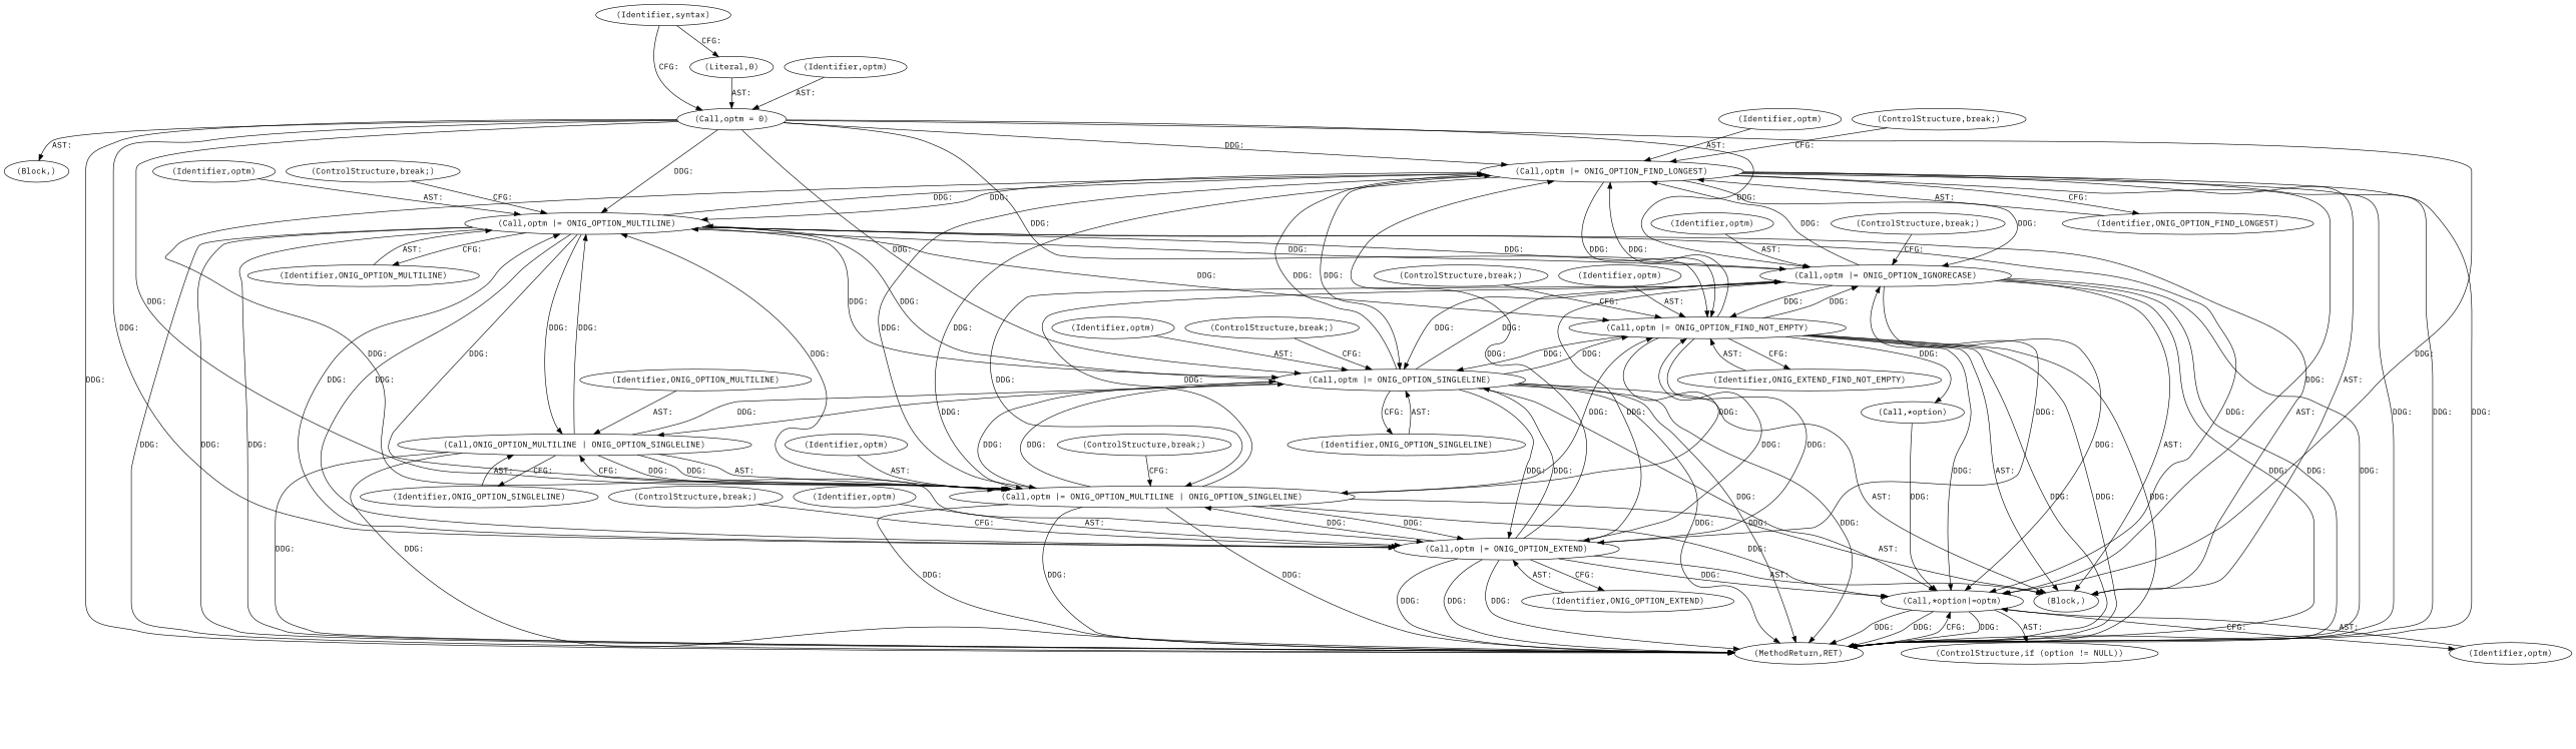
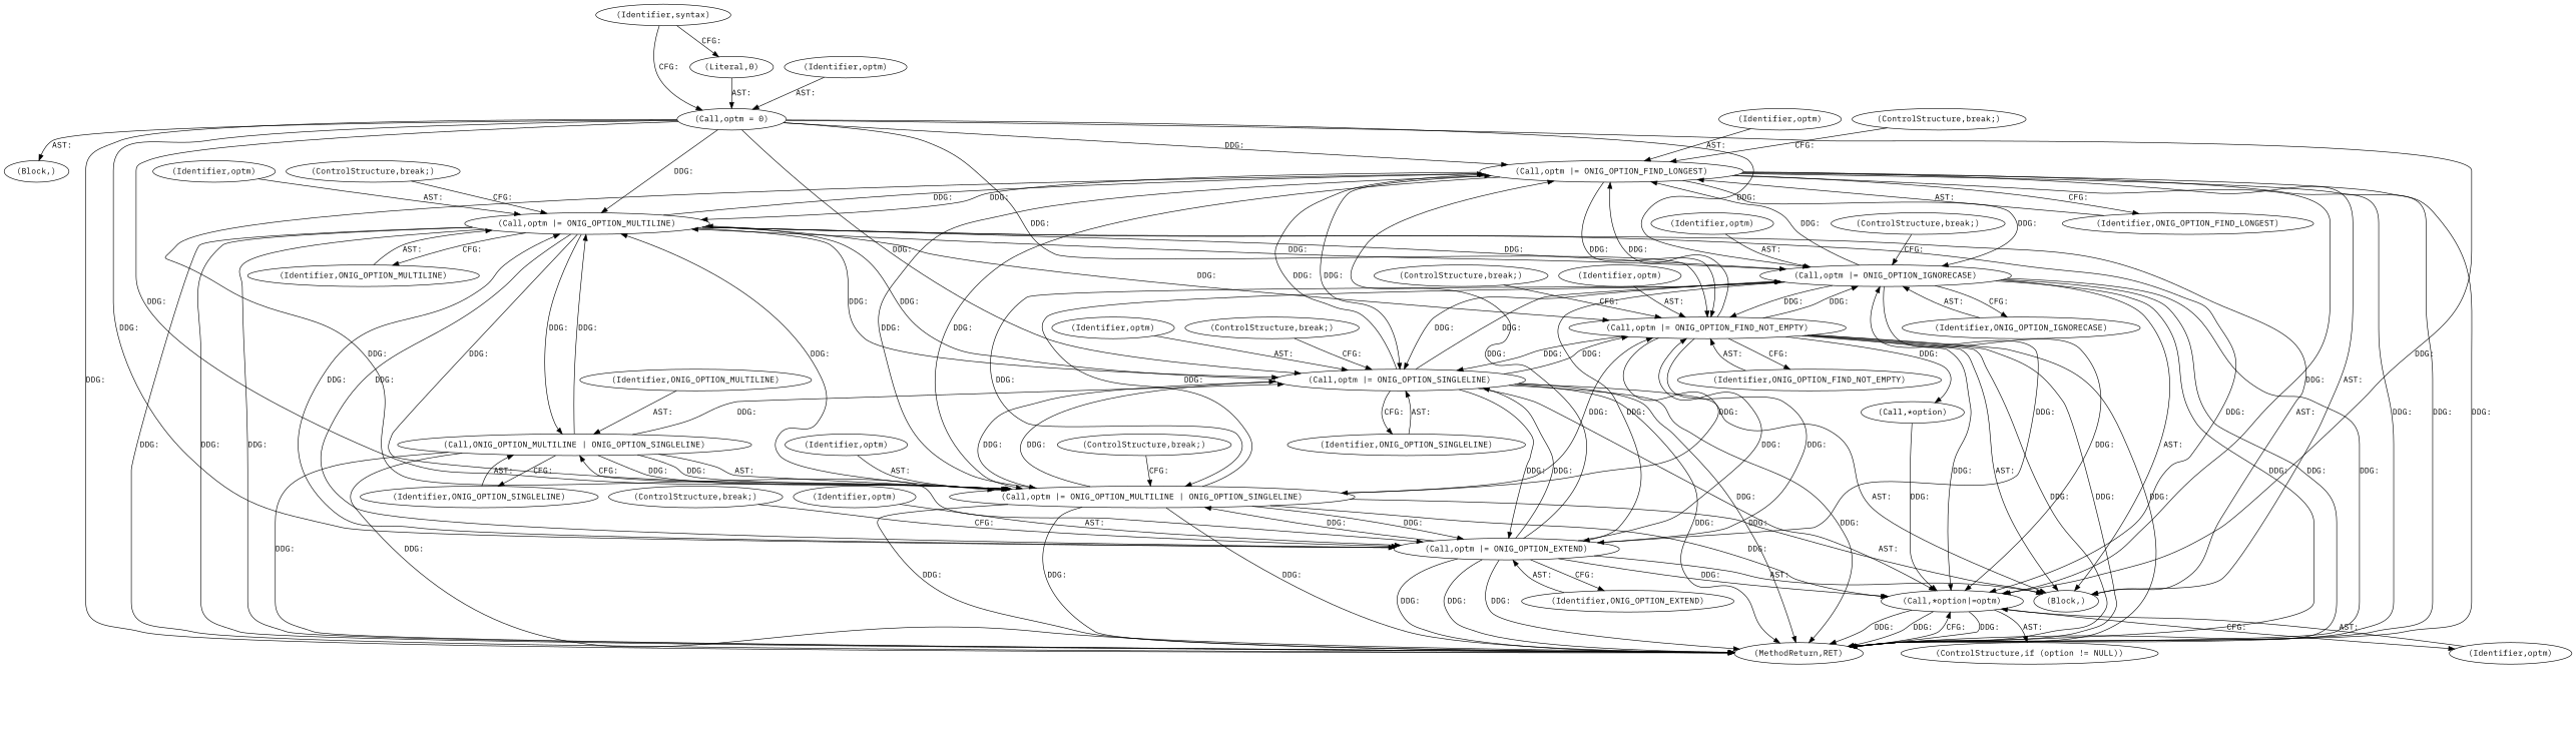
  digraph {
    fontname="IBM Plex Mono"
    node [fontname="IBM Plex Mono"]
    edge [fontname="IBM Plex Mono"]
    n1 [label="(Call,*option|=optm)"]
    n2 [label="(MethodReturn,RET)"]
    n3 [label="(Identifier,optm)"]
    n4 [label="(ControlStructure,if (option != NULL))"]
    n5 [label="(Call,optm |= ONIG_OPTION_FIND_LONGEST)"]
    n6 [label="(Call,optm |= ONIG_OPTION_MULTILINE)"]
    n7 [label="(Call,optm |= ONIG_OPTION_IGNORECASE)"]
    n8 [label="(Call,optm |= ONIG_OPTION_FIND_NOT_EMPTY)"]
    n9 [label="(Call,optm |= ONIG_OPTION_SINGLELINE)"]
    n10 [label="(Call,optm |= ONIG_OPTION_EXTEND)"]
    n11 [label="(Call,optm |= ONIG_OPTION_MULTILINE | ONIG_OPTION_SINGLELINE)"]
    n12 [label="(Block,)"]
    n13 [label="(Identifier,ONIG_OPTION_FIND_LONGEST)"]
    n14 [label="(Call,ONIG_OPTION_MULTILINE | ONIG_OPTION_SINGLELINE)"]
    n15 [label="(Identifier,ONIG_OPTION_MULTILINE)"]
-   n17 [label="(Identifier,ONIG_EXTEND_FIND_NOT_EMPTY)"]
+   n16 [label="(Identifier,ONIG_OPTION_IGNORECASE)"]
+   n17 [label="(Identifier,ONIG_OPTION_FIND_NOT_EMPTY)"]
    n18 [label="(Call,*option)"]
    n19 [label="(Identifier,ONIG_OPTION_SINGLELINE)"]
    n20 [label="(Identifier,ONIG_OPTION_EXTEND)"]
    n21 [label="(Identifier,ONIG_OPTION_SINGLELINE)"]
    n22 [label="(Call,optm = 0)"]
    n23 [label="(Block,)"]
    n24 [label="(Literal,0)"]
    n25 [label="(Identifier,optm)"]
    n26 [label="(ControlStructure,break;)"]
    n27 [label="(Identifier,ONIG_OPTION_MULTILINE)"]
    n28 [label="(Identifier,optm)"]
    n29 [label="(Identifier,syntax)"]
    n30 [label="(Identifier,optm)"]
    n31 [label="(Identifier,optm)"]
    n32 [label="(Identifier,optm)"]
    n33 [label="(Identifier,optm)"]
    n34 [label="(ControlStructure,break;)"]
    n35 [label="(ControlStructure,break;)"]
    n36 [label="(Identifier,optm)"]
    n37 [label="(ControlStructure,break;)"]
    n38 [label="(ControlStructure,break;)"]
    n39 [label="(ControlStructure,break;)"]
    n40 [label="(Identifier,optm)"]
    n41 [label="(ControlStructure,break;)"]
    n1 -> n2 [label="DDG: "]
    n1 -> n2 [label="DDG: "]
    n1 -> n2 [label="DDG: "]
    n1 -> n3 [label="CFG: "]
    n1 -> n4 [label="AST: "]
    n2 -> n1 [label="CFG: "]
    n3 -> n1 [label="AST: "]
    n5 -> n1 [label="DDG: "]
    n5 -> n2 [label="DDG: "]
    n5 -> n2 [label="DDG: "]
    n5 -> n2 [label="DDG: "]
    n5 -> n6 [label="DDG: "]
    n5 -> n7 [label="DDG: "]
    n5 -> n8 [label="DDG: "]
    n5 -> n9 [label="DDG: "]
    n5 -> n10 [label="DDG: "]
    n5 -> n11 [label="DDG: "]
    n5 -> n12 [label="AST: "]
    n5 -> n13 [label="CFG: "]
    n6 -> n1 [label="DDG: "]
    n6 -> n2 [label="DDG: "]
    n6 -> n2 [label="DDG: "]
    n6 -> n2 [label="DDG: "]
    n6 -> n5 [label="DDG: "]
    n6 -> n7 [label="DDG: "]
    n6 -> n8 [label="DDG: "]
    n6 -> n9 [label="DDG: "]
    n6 -> n10 [label="DDG: "]
    n6 -> n11 [label="DDG: "]
    n6 -> n12 [label="AST: "]
    n6 -> n14 [label="DDG: "]
    n6 -> n15 [label="CFG: "]
    n7 -> n1 [label="DDG: "]
    n7 -> n2 [label="DDG: "]
    n7 -> n2 [label="DDG: "]
    n7 -> n2 [label="DDG: "]
    n7 -> n5 [label="DDG: "]
    n7 -> n6 [label="DDG: "]
    n7 -> n8 [label="DDG: "]
    n7 -> n9 [label="DDG: "]
    n7 -> n10 [label="DDG: "]
    n7 -> n11 [label="DDG: "]
    n7 -> n12 [label="AST: "]
+   n7 -> n16 [label="CFG: "]
    n8 -> n1 [label="DDG: "]
    n8 -> n2 [label="DDG: "]
    n8 -> n2 [label="DDG: "]
    n8 -> n2 [label="DDG: "]
    n8 -> n5 [label="DDG: "]
    n8 -> n7 [label="DDG: "]
    n8 -> n9 [label="DDG: "]
    n8 -> n10 [label="DDG: "]
    n8 -> n11 [label="DDG: "]
    n8 -> n12 [label="AST: "]
    n8 -> n17 [label="CFG: "]
    n8 -> n18 [label="DDG: "]
    n9 -> n1 [label="DDG: "]
    n9 -> n2 [label="DDG: "]
    n9 -> n2 [label="DDG: "]
    n9 -> n2 [label="DDG: "]
    n9 -> n5 [label="DDG: "]
    n9 -> n6 [label="DDG: "]
    n9 -> n7 [label="DDG: "]
    n9 -> n8 [label="DDG: "]
    n9 -> n10 [label="DDG: "]
    n9 -> n11 [label="DDG: "]
    n9 -> n12 [label="AST: "]
-   n9 -> n14 [label="DDG: "]
    n9 -> n19 [label="CFG: "]
    n10 -> n1 [label="DDG: "]
    n10 -> n2 [label="DDG: "]
    n10 -> n2 [label="DDG: "]
    n10 -> n2 [label="DDG: "]
    n10 -> n5 [label="DDG: "]
    n10 -> n6 [label="DDG: "]
    n10 -> n7 [label="DDG: "]
    n10 -> n8 [label="DDG: "]
    n10 -> n9 [label="DDG: "]
    n10 -> n11 [label="DDG: "]
    n10 -> n12 [label="AST: "]
    n10 -> n20 [label="CFG: "]
    n11 -> n1 [label="DDG: "]
    n11 -> n2 [label="DDG: "]
    n11 -> n2 [label="DDG: "]
    n11 -> n2 [label="DDG: "]
    n11 -> n5 [label="DDG: "]
    n11 -> n6 [label="DDG: "]
    n11 -> n7 [label="DDG: "]
    n11 -> n8 [label="DDG: "]
    n11 -> n9 [label="DDG: "]
    n11 -> n10 [label="DDG: "]
    n11 -> n12 [label="AST: "]
    n11 -> n14 [label="CFG: "]
    n13 -> n5 [label="AST: "]
    n14 -> n2 [label="DDG: "]
    n14 -> n2 [label="DDG: "]
    n14 -> n6 [label="DDG: "]
    n14 -> n9 [label="DDG: "]
    n14 -> n11 [label="AST: "]
    n14 -> n11 [label="DDG: "]
    n14 -> n11 [label="DDG: "]
    n14 -> n21 [label="CFG: "]
    n15 -> n6 [label="AST: "]
+   n16 -> n7 [label="AST: "]
    n17 -> n8 [label="AST: "]
    n18 -> n1 [label="DDG: "]
    n19 -> n9 [label="AST: "]
    n20 -> n10 [label="AST: "]
    n21 -> n14 [label="AST: "]
    n22 -> n1 [label="DDG: "]
    n22 -> n2 [label="DDG: "]
    n22 -> n5 [label="DDG: "]
    n22 -> n6 [label="DDG: "]
    n22 -> n7 [label="DDG: "]
    n22 -> n8 [label="DDG: "]
    n22 -> n9 [label="DDG: "]
    n22 -> n10 [label="DDG: "]
    n22 -> n11 [label="DDG: "]
    n22 -> n23 [label="AST: "]
    n24 -> n22 [label="AST: "]
    n25 -> n22 [label="AST: "]
    n26 -> n5 [label="CFG: "]
    n27 -> n14 [label="AST: "]
    n28 -> n6 [label="AST: "]
    n29 -> n22 [label="CFG: "]
    n29 -> n24 [label="CFG: "]
    n30 -> n7 [label="AST: "]
    n31 -> n8 [label="AST: "]
    n32 -> n5 [label="AST: "]
    n33 -> n9 [label="AST: "]
    n34 -> n11 [label="CFG: "]
    n35 -> n8 [label="CFG: "]
    n36 -> n11 [label="AST: "]
    n37 -> n9 [label="CFG: "]
    n38 -> n10 [label="CFG: "]
    n39 -> n7 [label="CFG: "]
    n40 -> n10 [label="AST: "]
    n41 -> n6 [label="CFG: "]
  }
